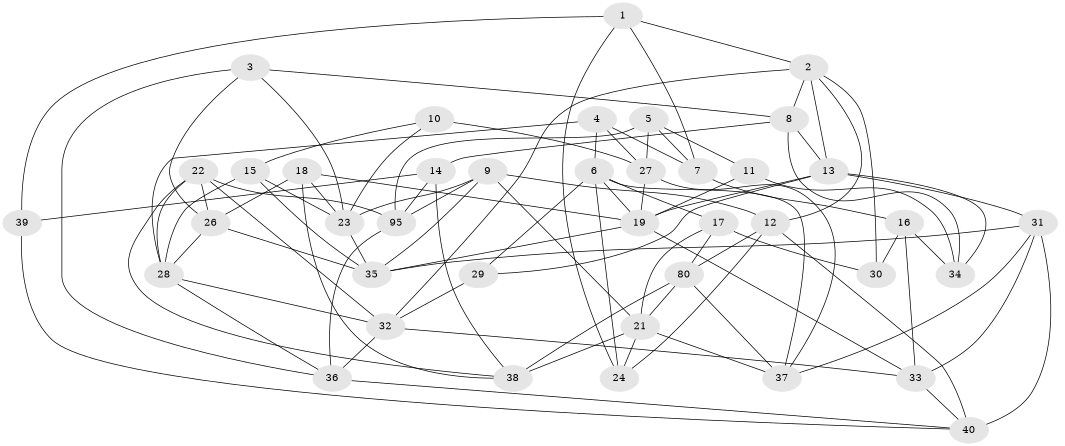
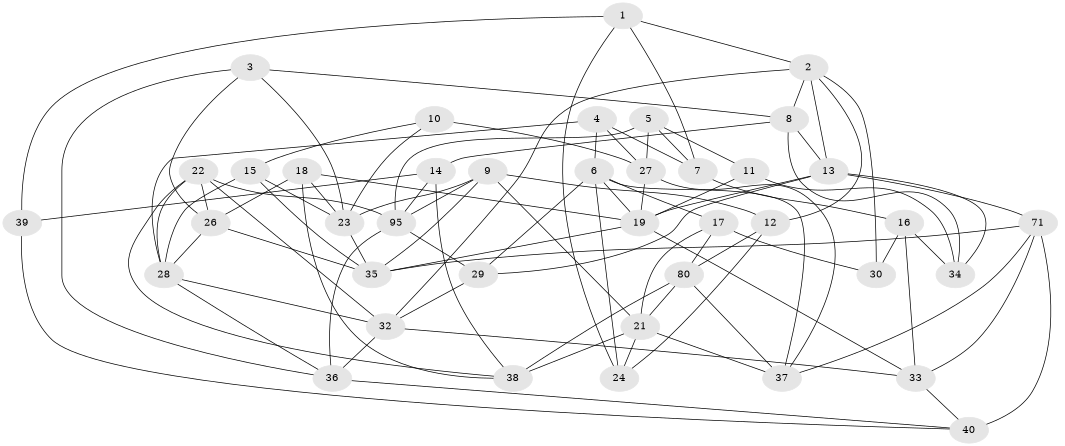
  graph {
    node [color=gray90 style=filled]
    edge [weight=1.0]
    1
    2
    7
    24
    39
    8
    12
    13
    30
    32
    16
    40
    14
    34
    n15 [label=80]
    19
    29
-   31
+   31 [label=71]
    36
    33
    3
    23
    26
    35
    28
    4
    6
    27
    17
    37
    5
    11
    n33 [label=95]
    21
    38
    9
    10
    15
    18
    22
    1 -- 2
    1 -- 7
    1 -- 24
    1 -- 39
    2 -- 8
    2 -- 12
    2 -- 13
    2 -- 30
    2 -- 32
    7 -- 16
    39 -- 40
    8 -- 13
    8 -- 14
    8 -- 34 [weight=2.0]
    12 -- 24
-   12 -- 40
    12 -- n15
    13 -- 34
    13 -- 19
    13 -- 29
    13 -- 31
    32 -- 36
    32 -- 33
    16 -- 30 [weight=2.0]
    16 -- 34
    16 -- 33 [weight=2.0]
    14 -- 39
    14 -- n33
    14 -- 38
    n15 -- 37
    n15 -- 21
    n15 -- 38 [weight=2.0]
    19 -- 33
    19 -- 35
    29 -- 32
    31 -- 40 [weight=2.0]
    31 -- 33
    31 -- 35
    31 -- 37
    36 -- 40
    33 -- 40
    3 -- 8
    3 -- 36
    3 -- 23
    3 -- 26
    23 -- 35
    26 -- 35
    26 -- 28
    28 -- 32
    28 -- 36
    4 -- 7
    4 -- 28
    4 -- 6
    4 -- 27
    6 -- 24
    6 -- 19
    6 -- 29
    6 -- 17
    6 -- 37
    27 -- 19
    27 -- 37
    17 -- 30
    17 -- n15
    17 -- 21
    5 -- 7
    5 -- 27
    5 -- 11
    5 -- n33
    11 -- 34
    11 -- 19
+   n33 -- 29
    n33 -- 36
    21 -- 24
    21 -- 37
    21 -- 38
    9 -- 12 [weight=2.0]
    9 -- 23
    9 -- 35
    9 -- n33
    9 -- 21
    10 -- 23
    10 -- 27 [weight=2.0]
    10 -- 15
    15 -- 23
    15 -- 35
    15 -- 28
    18 -- 19
    18 -- 23
    18 -- 26
    18 -- 38
    22 -- 32
    22 -- 26 [weight=2.0]
    22 -- 28
    22 -- n33
    22 -- 38
  }
